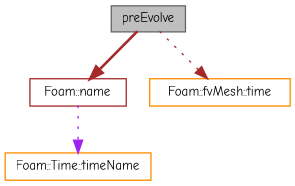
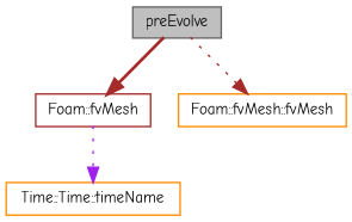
  digraph {
    fontname="Comic Neue"
    rankdir=TB
    node [color=darkorange fontname="Comic Neue" fontsize=10 shape=record]
    edge [color=brown fontname="Comic Neue" fontsize=10 labelfontname=Helvetica labelfontsize=10 style=dotted]
    n1 [color=gray40 fillcolor=grey75 fontcolor=black height=0.2 label=preEvolve style=filled width=0.4]
-   n2 [color=brown height=0.2 label="Foam::name" width=0.4]
-   n3 [height=0.2 label="Foam::fvMesh::time" width=0.4]
-   n4 [height=0.2 label="Foam::Time::timeName" width=0.4]
+   n2 [color=brown height=0.2 label="Foam::fvMesh" width=0.4]
+   n3 [height=0.2 label="Foam::fvMesh::fvMesh" width=0.4]
+   n4 [height=0.2 label="Time::Time::timeName" width=0.4]
    n1 -> n2 [style=bold]
    n1 -> n3
    n2 -> n4 [color=purple]
  }
